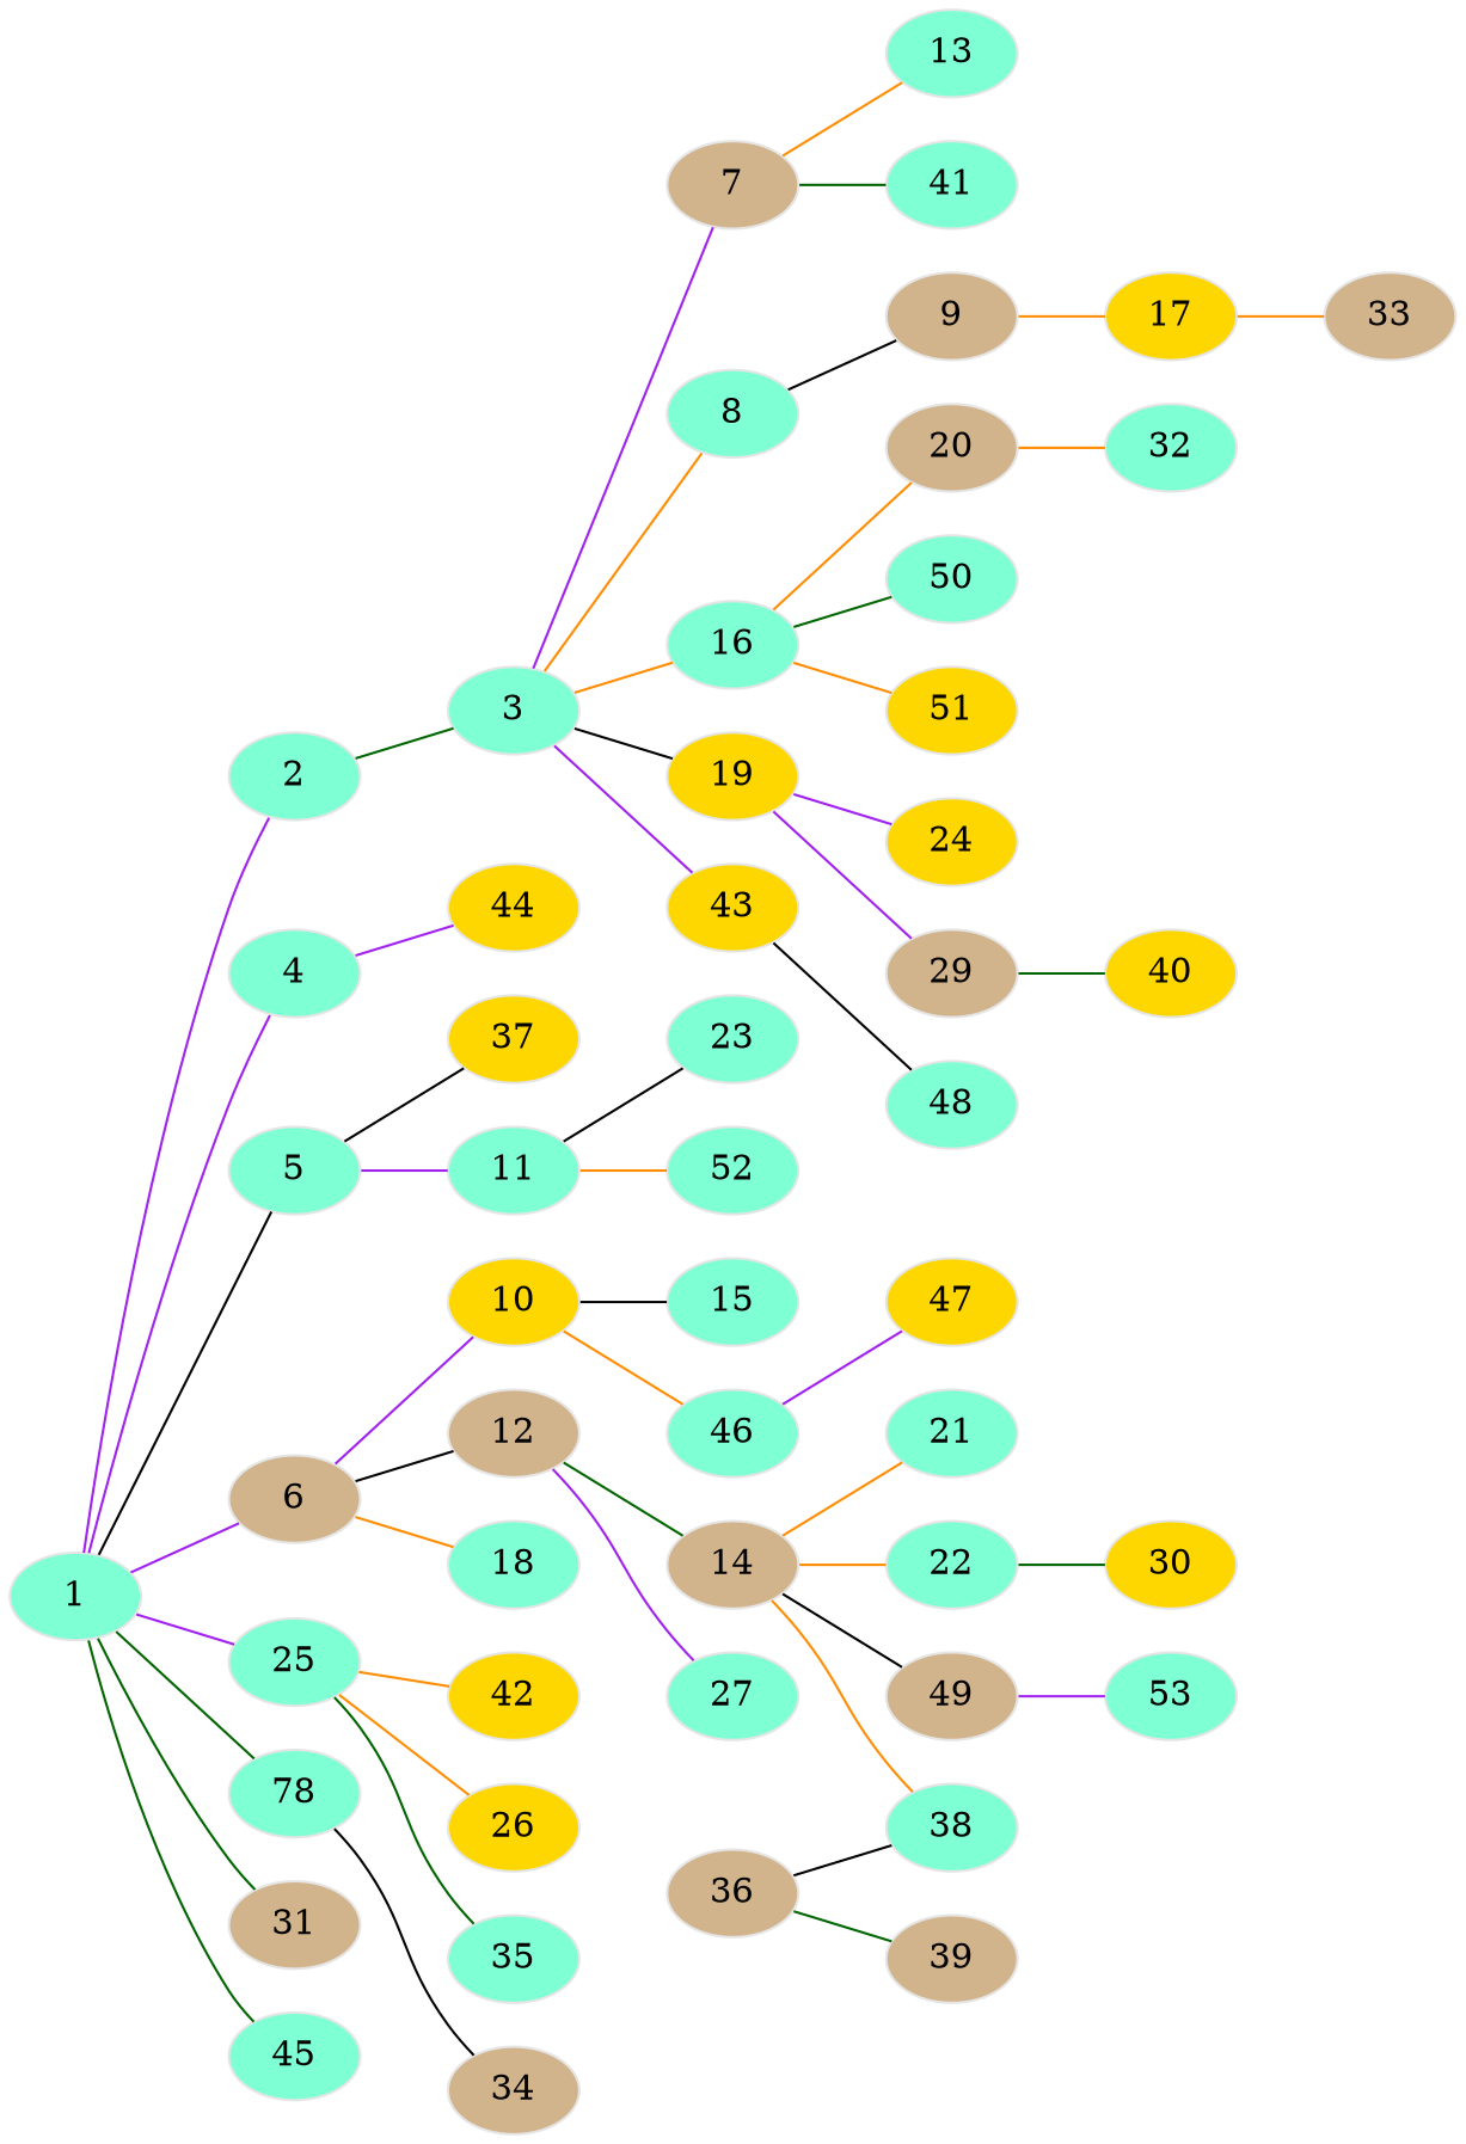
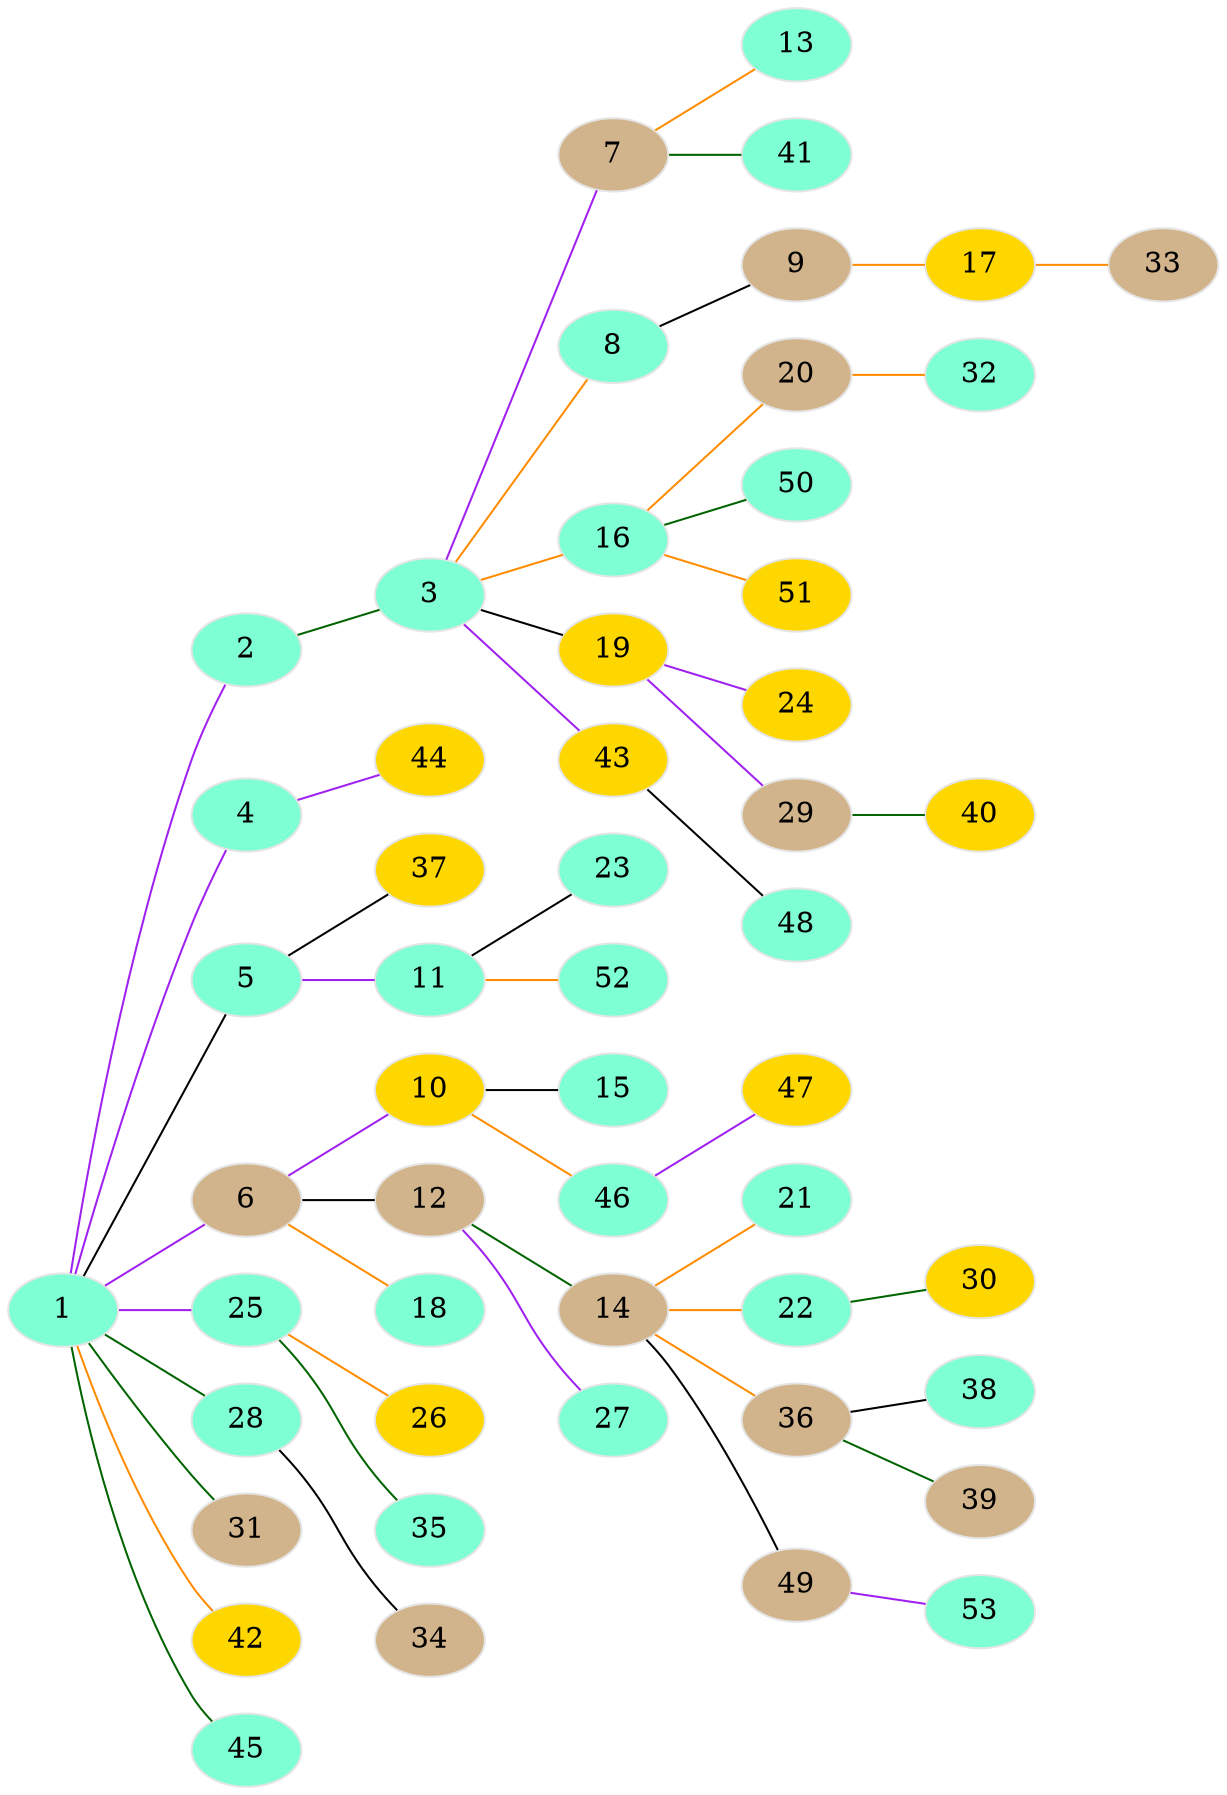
  graph {
    rankdir=LR
    node [color=gray90 fillcolor=aquamarine style=filled]
    edge [color=darkorange]
    1
    2
    4
    5
    6 [fillcolor=tan]
    25
-   28 [label=78]
+   28
    31 [fillcolor=tan]
    42 [fillcolor=gold]
    45
    3
    44 [fillcolor=gold]
    37 [fillcolor=gold]
    11
    10 [fillcolor=gold]
    12 [fillcolor=tan]
    18
    26 [fillcolor=gold]
    35
    34 [fillcolor=tan]
    7 [fillcolor=tan]
    8
    16
    19 [fillcolor=gold]
    43 [fillcolor=gold]
    13
    41
    9 [fillcolor=tan]
    20 [fillcolor=tan]
    50
    51 [fillcolor=gold]
    24 [fillcolor=gold]
    29 [fillcolor=tan]
    48
    15
    46
    14 [fillcolor=tan]
    27
    17 [fillcolor=gold]
    33 [fillcolor=tan]
    23
    52
    47 [fillcolor=gold]
    21
    22
    36 [fillcolor=tan]
    49 [fillcolor=tan]
    30 [fillcolor=gold]
    38
    39 [fillcolor=tan]
    53
    32
    40 [fillcolor=gold]
    1 -- 2 [color=purple]
    1 -- 4 [color=purple]
    1 -- 5 [color=black]
    1 -- 6 [color=purple]
    1 -- 25 [color=purple]
    1 -- 28 [color=darkgreen]
    1 -- 31 [color=darkgreen]
-   25 -- 42
+   1 -- 42
    1 -- 45 [color=darkgreen]
    2 -- 3 [color=darkgreen]
    4 -- 44 [color=purple]
    5 -- 37 [color=black]
    5 -- 11 [color=purple]
    6 -- 10 [color=purple]
    6 -- 12 [color=black]
    6 -- 18
    25 -- 26
    25 -- 35 [color=darkgreen]
    28 -- 34 [color=black]
    3 -- 7 [color=purple]
    3 -- 8
    3 -- 16
    3 -- 19 [color=black]
    3 -- 43 [color=purple]
    11 -- 23 [color=black]
    11 -- 52
    10 -- 15 [color=black]
    10 -- 46
    12 -- 14 [color=darkgreen]
    12 -- 27 [color=purple]
    7 -- 13
    7 -- 41 [color=darkgreen]
    8 -- 9 [color=black]
    16 -- 20
    16 -- 50 [color=darkgreen]
    16 -- 51
    19 -- 24 [color=purple]
    19 -- 29 [color=purple]
    43 -- 48 [color=black]
    9 -- 17
    20 -- 32
    29 -- 40 [color=darkgreen]
    46 -- 47 [color=purple]
    14 -- 21
    14 -- 22
-   14 -- 38
+   14 -- 36
    14 -- 49 [color=black]
    17 -- 33
    22 -- 30 [color=darkgreen]
    36 -- 38 [color=black]
    36 -- 39 [color=darkgreen]
    49 -- 53 [color=purple]
  }
